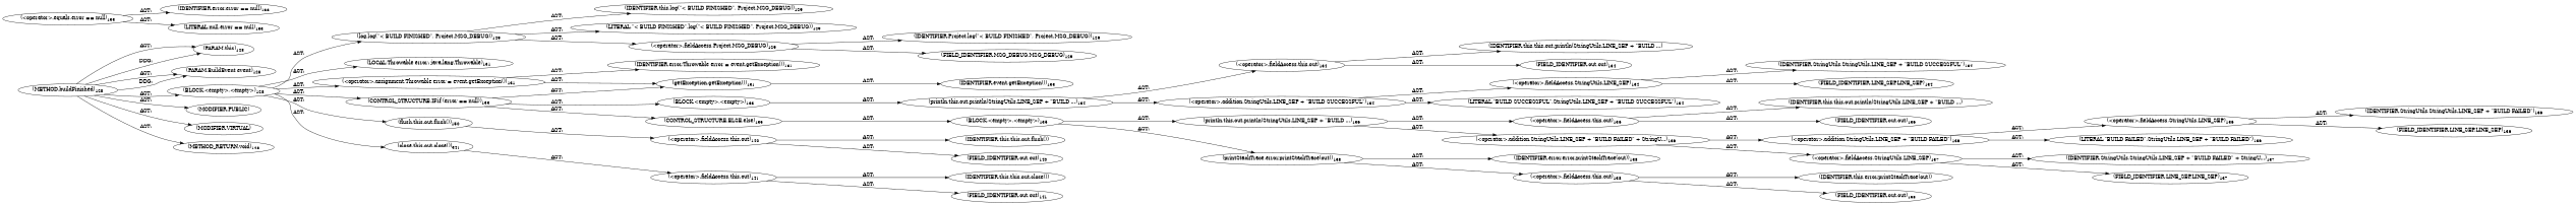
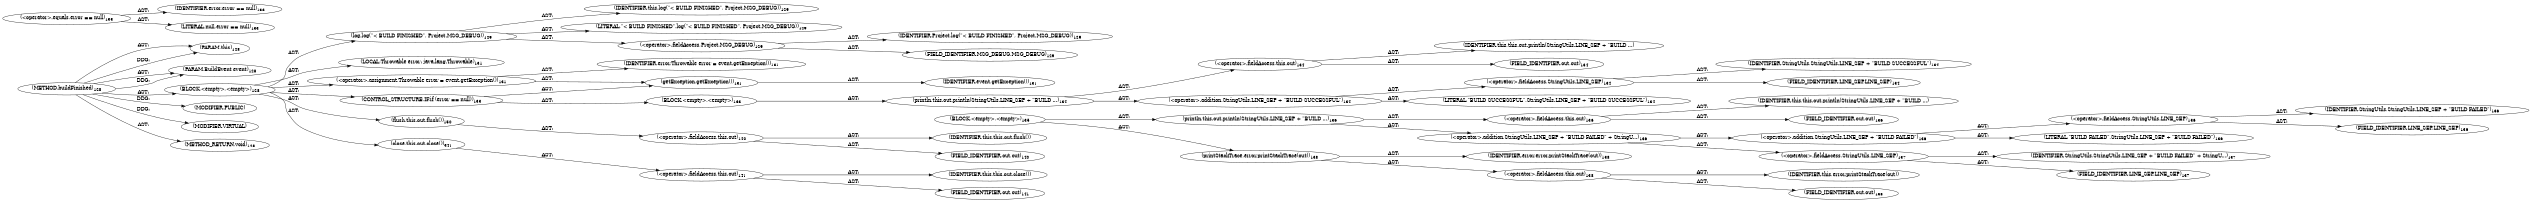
  digraph {
    rankdir=LR
    n1 [label=<(METHOD,buildFinished)<SUB>128</SUB>>]
    n2 [label=<(PARAM,this)<SUB>128</SUB>>]
    n3 [label=<(PARAM,BuildEvent event)<SUB>128</SUB>>]
    n4 [label=<(BLOCK,&lt;empty&gt;,&lt;empty&gt;)<SUB>128</SUB>>]
    n5 [label=<(MODIFIER,PUBLIC)>]
    n6 [label=<(MODIFIER,VIRTUAL)>]
    n7 [label=<(METHOD_RETURN,void)<SUB>128</SUB>>]
    n8 [label=<(log,log(&quot;&lt; BUILD FINISHED&quot;, Project.MSG_DEBUG))<SUB>129</SUB>>]
    n9 [label=<(LOCAL,Throwable error: java.lang.Throwable)<SUB>131</SUB>>]
    n10 [label=<(&lt;operator&gt;.assignment,Throwable error = event.getException())<SUB>131</SUB>>]
    n11 [label=<(CONTROL_STRUCTURE,IF,if (error == null))<SUB>133</SUB>>]
    n12 [label=<(flush,this.out.flush())<SUB>150</SUB>>]
    n13 [label=<(close,this.out.close())<SUB>341</SUB>>]
    n14 [label=<(IDENTIFIER,this,log(&quot;&lt; BUILD FINISHED&quot;, Project.MSG_DEBUG))<SUB>129</SUB>>]
    n15 [label=<(LITERAL,&quot;&lt; BUILD FINISHED&quot;,log(&quot;&lt; BUILD FINISHED&quot;, Project.MSG_DEBUG))<SUB>129</SUB>>]
    n16 [label=<(&lt;operator&gt;.fieldAccess,Project.MSG_DEBUG)<SUB>129</SUB>>]
    n17 [label=<(IDENTIFIER,error,Throwable error = event.getException())<SUB>131</SUB>>]
    n18 [label=<(getException,getException())<SUB>131</SUB>>]
    n19 [label=<(BLOCK,&lt;empty&gt;,&lt;empty&gt;)<SUB>133</SUB>>]
-   n20 [label=<(CONTROL_STRUCTURE,ELSE,else)<SUB>135</SUB>>]
    n21 [label=<(&lt;operator&gt;.fieldAccess,this.out)<SUB>140</SUB>>]
    n22 [label=<(&lt;operator&gt;.fieldAccess,this.out)<SUB>141</SUB>>]
    n23 [label=<(IDENTIFIER,Project,log(&quot;&lt; BUILD FINISHED&quot;, Project.MSG_DEBUG))<SUB>129</SUB>>]
    n24 [label=<(FIELD_IDENTIFIER,MSG_DEBUG,MSG_DEBUG)<SUB>129</SUB>>]
-   n25 [label=<(IDENTIFIER,event,getException())<SUB>133</SUB>>]
+   n25 [label=<(IDENTIFIER,event,getException())<SUB>131</SUB>>]
    n26 [label=<(&lt;operator&gt;.equals,error == null)<SUB>133</SUB>>]
    n27 [label=<(IDENTIFIER,error,error == null)<SUB>133</SUB>>]
    n28 [label=<(LITERAL,null,error == null)<SUB>133</SUB>>]
    n29 [label=<(println,this.out.println(StringUtils.LINE_SEP + &quot;BUILD ...)<SUB>134</SUB>>]
    n30 [label=<(BLOCK,&lt;empty&gt;,&lt;empty&gt;)<SUB>135</SUB>>]
    n31 [label=<(&lt;operator&gt;.fieldAccess,this.out)<SUB>134</SUB>>]
    n32 [label=<(&lt;operator&gt;.addition,StringUtils.LINE_SEP + &quot;BUILD SUCCESSFUL&quot;)<SUB>134</SUB>>]
    n33 [label=<(IDENTIFIER,this,this.out.println(StringUtils.LINE_SEP + &quot;BUILD ...)>]
    n34 [label=<(FIELD_IDENTIFIER,out,out)<SUB>134</SUB>>]
    n35 [label=<(&lt;operator&gt;.fieldAccess,StringUtils.LINE_SEP)<SUB>134</SUB>>]
    n36 [label=<(LITERAL,&quot;BUILD SUCCESSFUL&quot;,StringUtils.LINE_SEP + &quot;BUILD SUCCESSFUL&quot;)<SUB>134</SUB>>]
    n37 [label=<(IDENTIFIER,StringUtils,StringUtils.LINE_SEP + &quot;BUILD SUCCESSFUL&quot;)<SUB>134</SUB>>]
    n38 [label=<(FIELD_IDENTIFIER,LINE_SEP,LINE_SEP)<SUB>134</SUB>>]
    n39 [label=<(println,this.out.println(StringUtils.LINE_SEP + &quot;BUILD ...)<SUB>136</SUB>>]
    n40 [label=<(printStackTrace,error.printStackTrace(out))<SUB>138</SUB>>]
    n41 [label=<(&lt;operator&gt;.fieldAccess,this.out)<SUB>136</SUB>>]
    n42 [label=<(&lt;operator&gt;.addition,StringUtils.LINE_SEP + &quot;BUILD FAILED&quot; + StringU...)<SUB>136</SUB>>]
    n43 [label=<(IDENTIFIER,error,error.printStackTrace(out))<SUB>138</SUB>>]
    n44 [label=<(&lt;operator&gt;.fieldAccess,this.out)<SUB>138</SUB>>]
    n45 [label=<(IDENTIFIER,this,this.out.println(StringUtils.LINE_SEP + &quot;BUILD ...)>]
    n46 [label=<(FIELD_IDENTIFIER,out,out)<SUB>136</SUB>>]
    n47 [label=<(&lt;operator&gt;.addition,StringUtils.LINE_SEP + &quot;BUILD FAILED&quot;)<SUB>136</SUB>>]
    n48 [label=<(&lt;operator&gt;.fieldAccess,StringUtils.LINE_SEP)<SUB>137</SUB>>]
    n49 [label=<(&lt;operator&gt;.fieldAccess,StringUtils.LINE_SEP)<SUB>136</SUB>>]
    n50 [label=<(LITERAL,&quot;BUILD FAILED&quot;,StringUtils.LINE_SEP + &quot;BUILD FAILED&quot;)<SUB>136</SUB>>]
    n51 [label=<(IDENTIFIER,StringUtils,StringUtils.LINE_SEP + &quot;BUILD FAILED&quot; + StringU...)<SUB>137</SUB>>]
    n52 [label=<(FIELD_IDENTIFIER,LINE_SEP,LINE_SEP)<SUB>137</SUB>>]
    n53 [label=<(IDENTIFIER,StringUtils,StringUtils.LINE_SEP + &quot;BUILD FAILED&quot;)<SUB>136</SUB>>]
    n54 [label=<(FIELD_IDENTIFIER,LINE_SEP,LINE_SEP)<SUB>136</SUB>>]
    n55 [label=<(IDENTIFIER,this,error.printStackTrace(out))>]
    n56 [label=<(FIELD_IDENTIFIER,out,out)<SUB>138</SUB>>]
    n57 [label=<(IDENTIFIER,this,this.out.flush())>]
    n58 [label=<(FIELD_IDENTIFIER,out,out)<SUB>140</SUB>>]
    n59 [label=<(IDENTIFIER,this,this.out.close())>]
    n60 [label=<(FIELD_IDENTIFIER,out,out)<SUB>141</SUB>>]
    n1 -> n2 [label="AST: "]
    n1 -> n2 [label="DDG: "]
    n1 -> n3 [label="AST: "]
    n1 -> n3 [label="DDG: "]
    n1 -> n4 [label="AST: "]
-   n1 -> n5 [label="AST: "]
-   n1 -> n6 [label="AST: "]
+   n1 -> n5 [label="DDG: "]
+   n1 -> n6 [label="DDG: "]
    n1 -> n7 [label="AST: "]
    n4 -> n8 [label="AST: "]
    n4 -> n9 [label="AST: "]
    n4 -> n10 [label="AST: "]
    n4 -> n11 [label="AST: "]
    n4 -> n12 [label="AST: "]
    n4 -> n13 [label="AST: "]
    n8 -> n14 [label="AST: "]
    n8 -> n15 [label="AST: "]
    n8 -> n16 [label="AST: "]
    n10 -> n17 [label="AST: "]
    n10 -> n18 [label="AST: "]
    n11 -> n18 [label="AST: "]
    n11 -> n19 [label="AST: "]
-   n11 -> n20 [label="AST: "]
    n12 -> n21 [label="AST: "]
    n13 -> n22 [label="AST: "]
    n16 -> n23 [label="AST: "]
    n16 -> n24 [label="AST: "]
    n18 -> n25 [label="AST: "]
    n19 -> n29 [label="AST: "]
-   n20 -> n30 [label="AST: "]
    n21 -> n57 [label="AST: "]
    n21 -> n58 [label="AST: "]
    n22 -> n59 [label="AST: "]
    n22 -> n60 [label="AST: "]
    n26 -> n27 [label="AST: "]
    n26 -> n28 [label="AST: "]
    n29 -> n31 [label="AST: "]
    n29 -> n32 [label="AST: "]
    n30 -> n39 [label="AST: "]
    n30 -> n40 [label="AST: "]
    n31 -> n33 [label="AST: "]
    n31 -> n34 [label="AST: "]
    n32 -> n35 [label="AST: "]
    n32 -> n36 [label="AST: "]
    n35 -> n37 [label="AST: "]
    n35 -> n38 [label="AST: "]
    n39 -> n41 [label="AST: "]
    n39 -> n42 [label="AST: "]
    n40 -> n43 [label="AST: "]
    n40 -> n44 [label="AST: "]
    n41 -> n45 [label="AST: "]
    n41 -> n46 [label="AST: "]
    n42 -> n47 [label="AST: "]
    n42 -> n48 [label="AST: "]
    n44 -> n55 [label="AST: "]
    n44 -> n56 [label="AST: "]
    n47 -> n49 [label="AST: "]
    n47 -> n50 [label="AST: "]
    n48 -> n51 [label="AST: "]
    n48 -> n52 [label="AST: "]
    n49 -> n53 [label="AST: "]
    n49 -> n54 [label="AST: "]
  }
